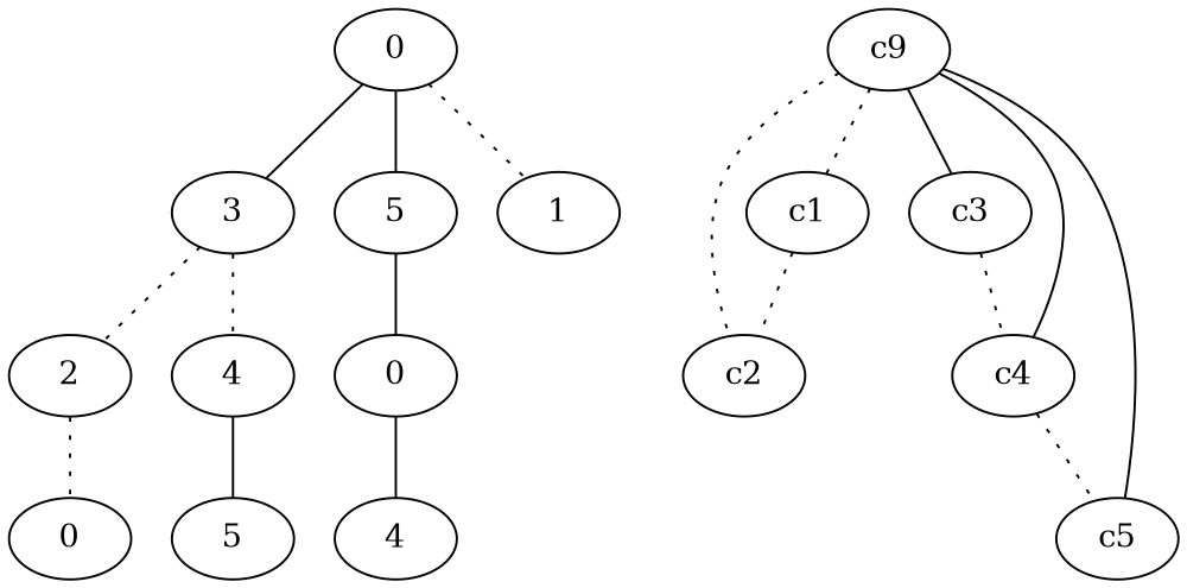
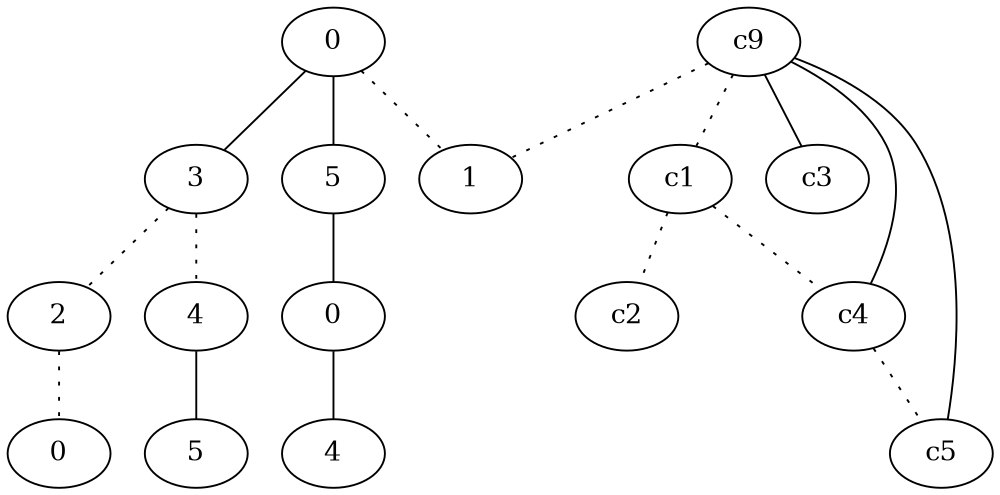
  graph {
    edge [style=dotted]
    n1 [label=0]
    n2 [label=1]
    n3 [label=3]
    n4 [label=5]
    n5 [label=2]
    n6 [label=4]
    n7 [label=0]
    n8 [label=0]
    n9 [label=5]
    n10 [label=4]
    n11 [label=c9]
    c1
    c2
    c3
    c4
    c5
    n1 -- n2
    n1 -- n3 [style=""]
    n1 -- n4 [style=""]
    n3 -- n5
    n3 -- n6
    n4 -- n7 [style=""]
    n5 -- n8
    n6 -- n9 [style=""]
    n7 -- n10 [style=""]
    n11 -- c1
-   n11 -- c2
+   n11 -- n2
    n11 -- c3 [style=""]
    n11 -- c4 [style=""]
    n11 -- c5 [style=""]
    c1 -- c2
-   c3 -- c4
+   c1 -- c4
    c4 -- c5
  }
